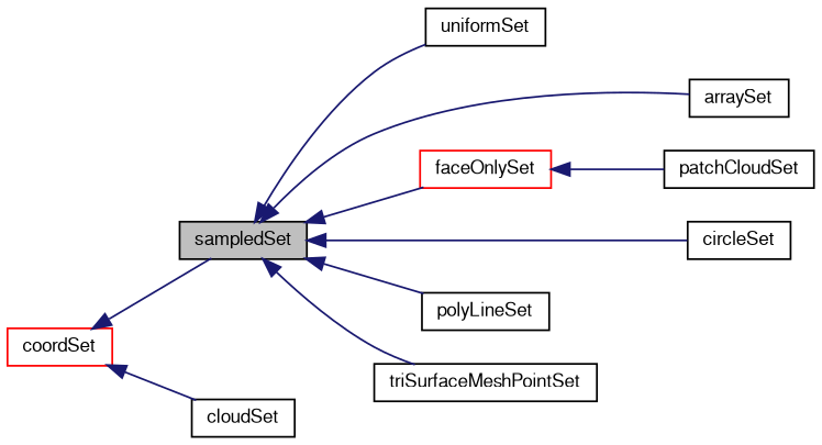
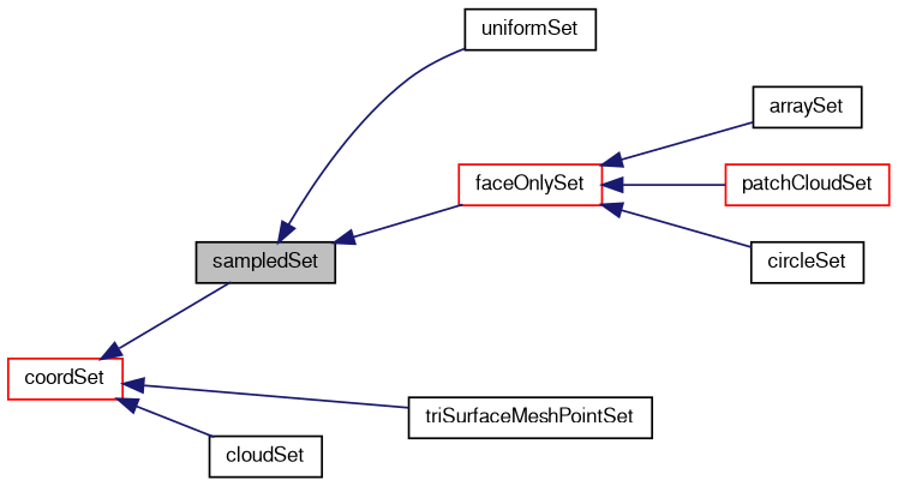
  digraph {
    rankdir=LR
    node [color=black fontname=FreeSans fontsize=10 shape=record]
    edge [color=midnightblue dir=back fontname=FreeSans fontsize=10 labelfontname=FreeSans labelfontsize=10 style=solid]
    n1 [fillcolor=grey75 fontcolor=black height=0.2 label=sampledSet style=filled width=0.4]
    n2 [height=0.2 label=arraySet width=0.4]
    n3 [height=0.2 label=circleSet width=0.4]
    n4 [color=red height=0.2 label=faceOnlySet width=0.4]
-   n5 [height=0.2 label=polyLineSet width=0.4]
    n6 [height=0.2 label=triSurfaceMeshPointSet width=0.4]
    n7 [height=0.2 label=uniformSet width=0.4]
    n8 [height=0.2 label=cloudSet width=0.4]
-   n9 [height=0.2 label=patchCloudSet width=0.4]
+   n9 [color=red height=0.2 label=patchCloudSet width=0.4]
    n10 [color=red height=0.2 label=coordSet width=0.4]
-   n1 -> n2
-   n1 -> n3
+   n4 -> n2
+   n4 -> n3
    n1 -> n4
-   n1 -> n5
-   n1 -> n6
+   n10 -> n6
    n1 -> n7
    n4 -> n9
    n10 -> n1
    n10 -> n8
  }
